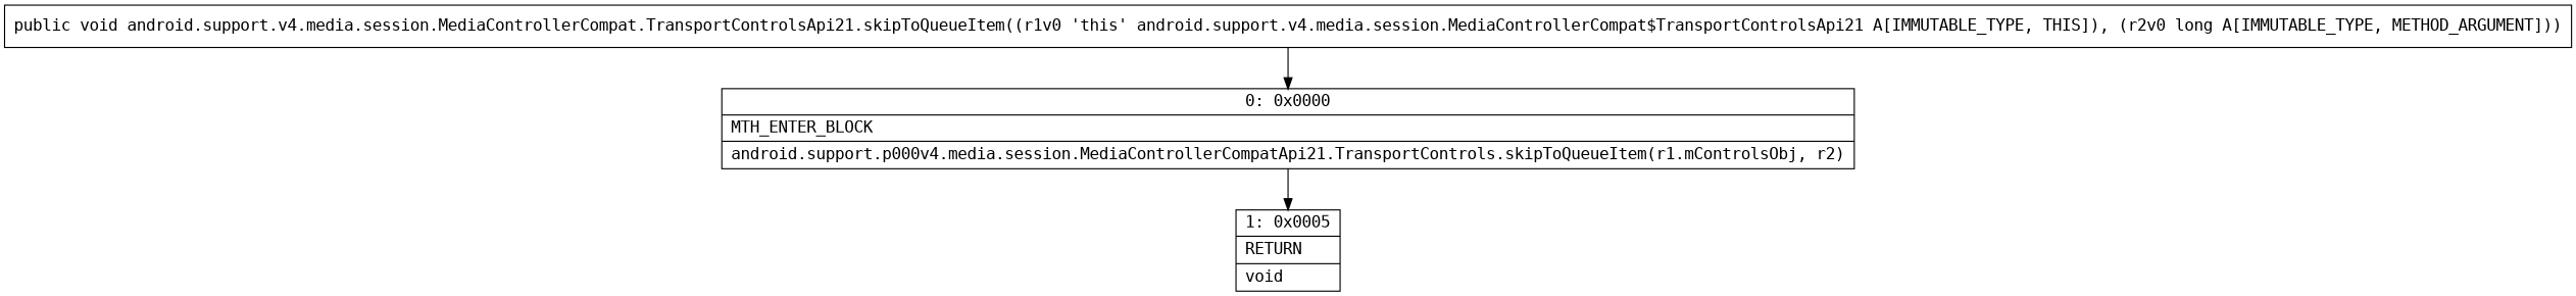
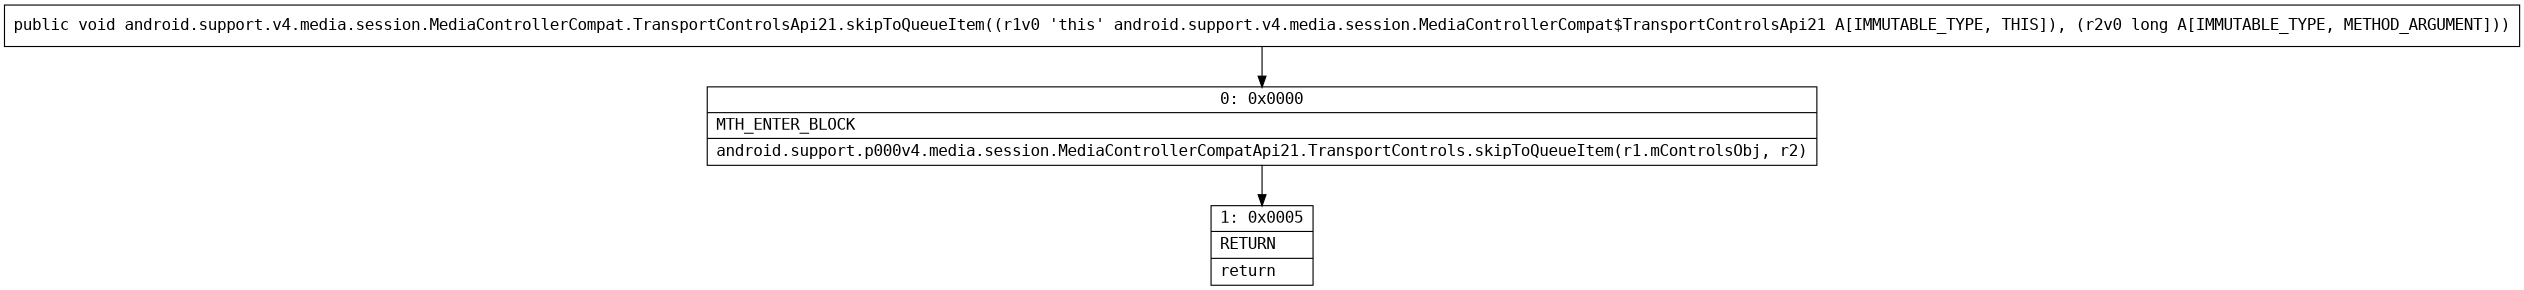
  digraph {
    fontname="DejaVu Sans Mono"
    node [shape=record fontname="DejaVu Sans Mono"]
    edge [fontname="DejaVu Sans Mono"]
    n1 [label="{0\:\ 0x0000|MTH_ENTER_BLOCK\l|android.support.p000v4.media.session.MediaControllerCompatApi21.TransportControls.skipToQueueItem(r1.mControlsObj, r2)\l}"]
-   n2 [label="{1\:\ 0x0005|RETURN\l|void\l}"]
+   n2 [label="{1\:\ 0x0005|RETURN\l|return\l}"]
    n3 [label="{public void android.support.v4.media.session.MediaControllerCompat.TransportControlsApi21.skipToQueueItem((r1v0 'this' android.support.v4.media.session.MediaControllerCompat$TransportControlsApi21 A[IMMUTABLE_TYPE, THIS]), (r2v0 long A[IMMUTABLE_TYPE, METHOD_ARGUMENT])) }"]
    n1 -> n2
    n3 -> n1
  }
